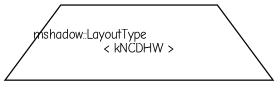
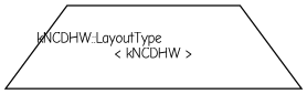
  digraph {
    rankdir=TB
    fontname="Comic Neue"
-   n1 [color=black fillcolor=white fontname="Comic Neue" fontsize=10 height=0.2 label="mshadow::LayoutType\l\< kNCDHW \>" shape=trapezium style=filled width=0.4]
+   n1 [color=black fillcolor=white fontname="Comic Neue" fontsize=10 height=0.2 label="kNCDHW::LayoutType\l\< kNCDHW \>" shape=trapezium style=filled width=0.4]
  }
